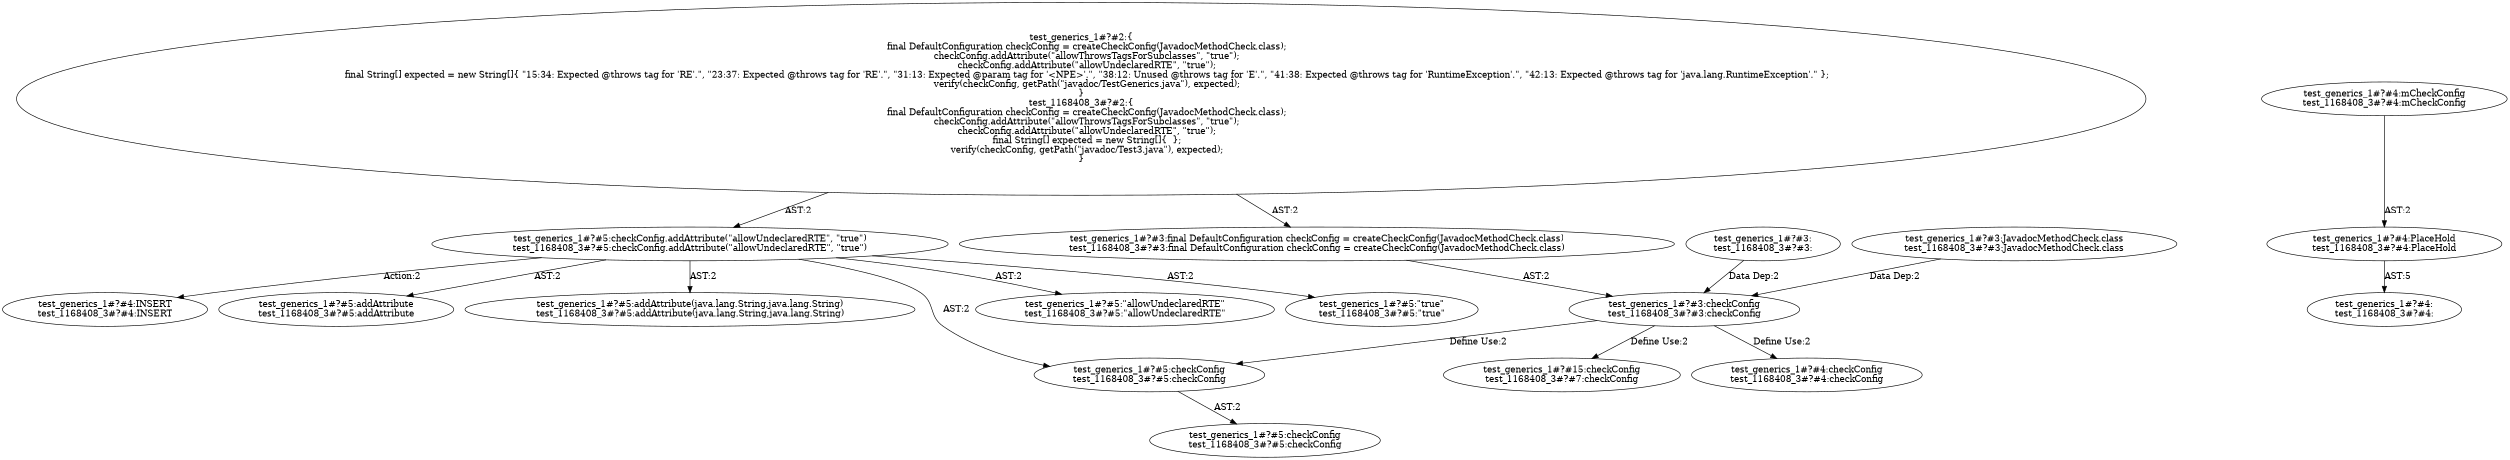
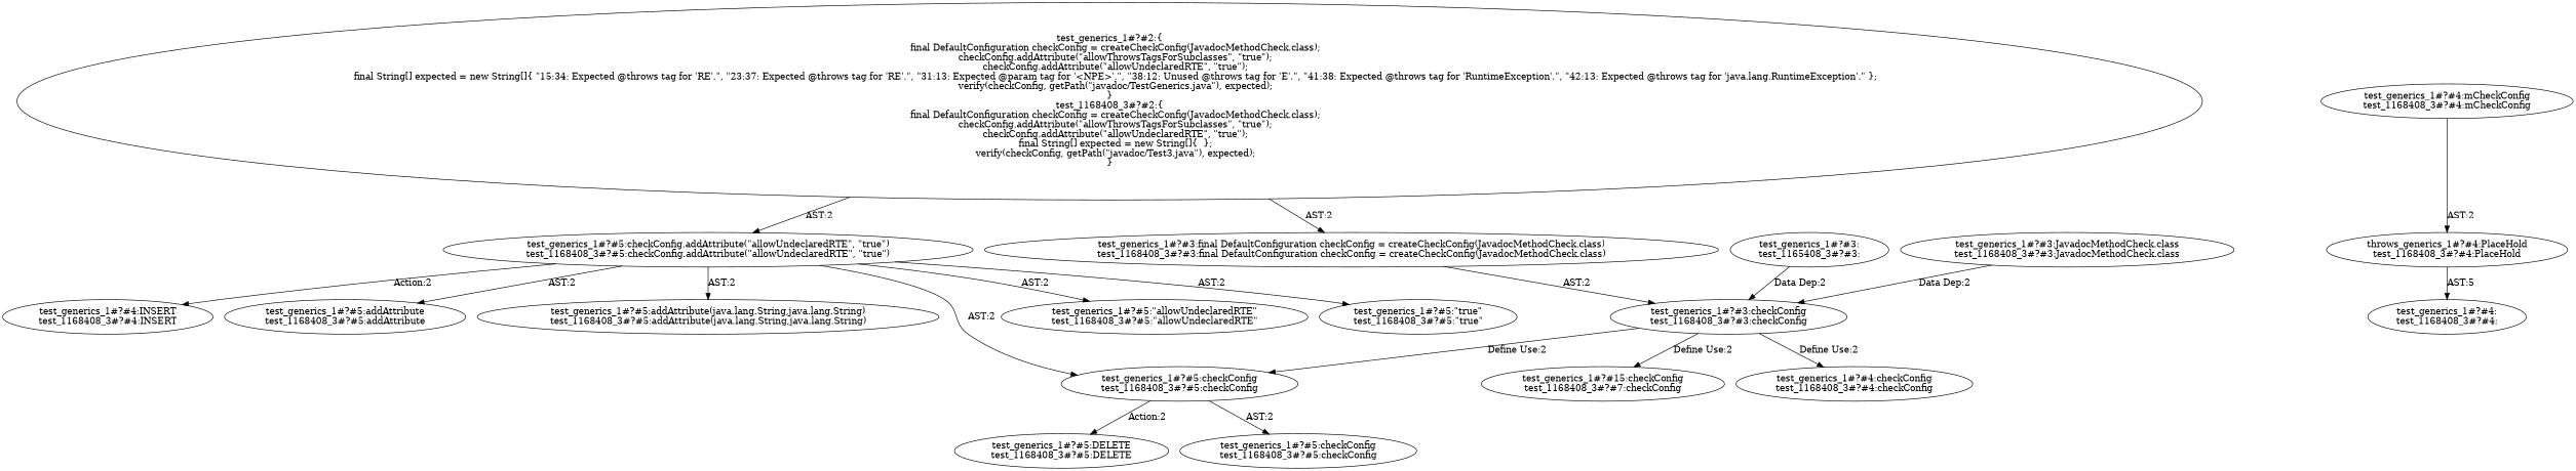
  digraph {
    node [shape=ellipse]
+   n1 [label="test_generics_1#?#5:DELETE\ntest_1168408_3#?#5:DELETE"]
    n2 [label="test_generics_1#?#5:checkConfig\ntest_1168408_3#?#5:checkConfig"]
    n3 [label="test_generics_1#?#5:checkConfig\ntest_1168408_3#?#5:checkConfig"]
    n4 [label="test_generics_1#?#3:checkConfig\ntest_1168408_3#?#3:checkConfig"]
    n5 [label="test_generics_1#?#4:checkConfig\ntest_1168408_3#?#4:checkConfig"]
    n6 [label="test_generics_1#?#15:checkConfig\ntest_1168408_3#?#7:checkConfig"]
    n7 [label="test_generics_1#?#3:final DefaultConfiguration checkConfig = createCheckConfig(JavadocMethodCheck.class)\ntest_1168408_3#?#3:final DefaultConfiguration checkConfig = createCheckConfig(JavadocMethodCheck.class)"]
-   n8 [label="test_generics_1#?#3:\ntest_1168408_3#?#3:"]
+   n8 [label="test_generics_1#?#3:\ntest_1165408_3#?#3:"]
    n9 [label="test_generics_1#?#3:JavadocMethodCheck.class\ntest_1168408_3#?#3:JavadocMethodCheck.class"]
    n10 [label="test_generics_1#?#5:checkConfig.addAttribute(\"allowUndeclaredRTE\", \"true\")\ntest_1168408_3#?#5:checkConfig.addAttribute(\"allowUndeclaredRTE\", \"true\")"]
    n11 [label="test_generics_1#?#5:addAttribute\ntest_1168408_3#?#5:addAttribute"]
    n12 [label="test_generics_1#?#5:addAttribute(java.lang.String,java.lang.String)\ntest_1168408_3#?#5:addAttribute(java.lang.String,java.lang.String)"]
    n13 [label="test_generics_1#?#5:\"allowUndeclaredRTE\"\ntest_1168408_3#?#5:\"allowUndeclaredRTE\""]
    n14 [label="test_generics_1#?#5:\"true\"\ntest_1168408_3#?#5:\"true\""]
    n15 [label="test_generics_1#?#4:INSERT\ntest_1168408_3#?#4:INSERT"]
    n16 [label="test_generics_1#?#2:\{\n    final DefaultConfiguration checkConfig = createCheckConfig(JavadocMethodCheck.class);\n    checkConfig.addAttribute(\"allowThrowsTagsForSubclasses\", \"true\");\n    checkConfig.addAttribute(\"allowUndeclaredRTE\", \"true\");\n    final String[] expected = new String[]\{ \"15:34: Expected @throws tag for 'RE'.\", \"23:37: Expected @throws tag for 'RE'.\", \"31:13: Expected @param tag for '<NPE>'.\", \"38:12: Unused @throws tag for 'E'.\", \"41:38: Expected @throws tag for 'RuntimeException'.\", \"42:13: Expected @throws tag for 'java.lang.RuntimeException'.\" \};\n    verify(checkConfig, getPath(\"javadoc/TestGenerics.java\"), expected);\n\}\ntest_1168408_3#?#2:\{\n    final DefaultConfiguration checkConfig = createCheckConfig(JavadocMethodCheck.class);\n    checkConfig.addAttribute(\"allowThrowsTagsForSubclasses\", \"true\");\n    checkConfig.addAttribute(\"allowUndeclaredRTE\", \"true\");\n    final String[] expected = new String[]\{  \};\n    verify(checkConfig, getPath(\"javadoc/Test3.java\"), expected);\n\}"]
    n17 [label="test_generics_1#?#4:mCheckConfig\ntest_1168408_3#?#4:mCheckConfig"]
-   n18 [label="test_generics_1#?#4:PlaceHold\ntest_1168408_3#?#4:PlaceHold"]
+   n18 [label="throws_generics_1#?#4:PlaceHold\ntest_1168408_3#?#4:PlaceHold"]
    n19 [label="test_generics_1#?#4:\ntest_1168408_3#?#4:"]
+   n2 -> n1 [label="Action:2"]
    n2 -> n3 [label="AST:2"]
    n4 -> n2 [label="Define Use:2"]
    n4 -> n5 [label="Define Use:2"]
    n4 -> n6 [label="Define Use:2"]
    n7 -> n4 [label="AST:2"]
    n8 -> n4 [label="Data Dep:2"]
    n9 -> n4 [label="Data Dep:2"]
    n10 -> n2 [label="AST:2"]
    n10 -> n11 [label="AST:2"]
    n10 -> n12 [label="AST:2"]
    n10 -> n13 [label="AST:2"]
    n10 -> n14 [label="AST:2"]
    n10 -> n15 [label="Action:2"]
    n16 -> n7 [label="AST:2"]
    n16 -> n10 [label="AST:2"]
    n17 -> n18 [label="AST:2"]
    n18 -> n19 [label="AST:5"]
  }
